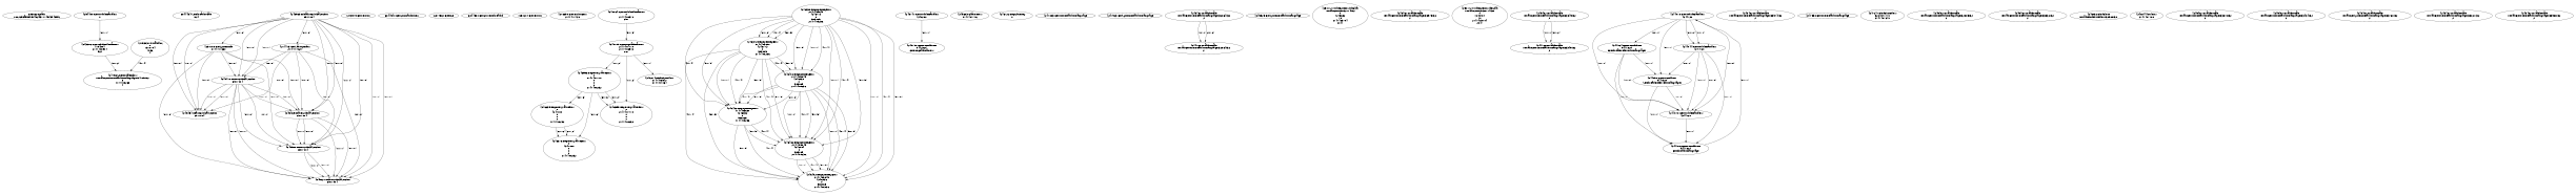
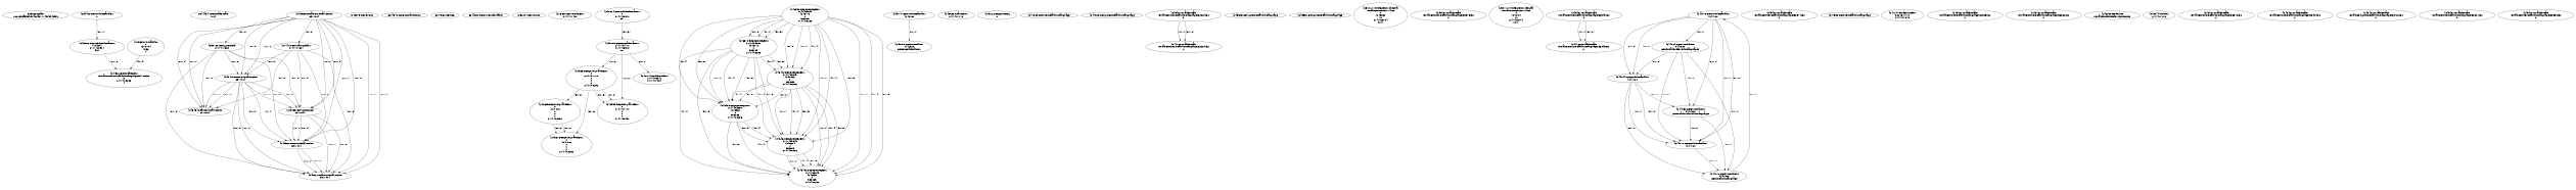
  digraph {
    n1 [label="6850628.main\n0002253a5beb9d462a311149d3b439fc"]
    n2 [label="4254480.GetModuleHandleW\n0"]
    n3 [label="4243306.GetModuleFileNameW\n4194304\n2147408904\n522"]
    n4 [label="4247567.GetLocaleInfoW\nretval_GetUserDefaultUILanguage_34185_32\n3\n2147408268\n4"]
    n5 [label="6844434.SetThreadLocale\n1024"]
    n6 [label="4243965.InitializeCriticalSection\n6917004"]
    n7 [label="4250188.GetSystemInfo\n2147417660"]
    n8 [label="4214413.GetStartupInfoW\n2147417624"]
    n9 [label="4245418.EnterCriticalSection\n6917004"]
    n10 [label="4245454.LeaveCriticalSection\n6917004"]
-   n11 [label="4245469.LeaveCriticalSection\n6917004"]
+   n11 [label="4245469.GetSystemInfo\n6917004"]
    n12 [label="4245580.EnterCriticalSection\n6917004"]
    n13 [label="4245621.LeaveCriticalSection\n6917004"]
    n14 [label="4243979.GetVersion\n"]
    n15 [label="6844540.GetCommandLineW\n"]
    n16 [label="6844560.GetACP\n"]
    n17 [label="6844580.GetCurrentThreadId\n"]
    n18 [label="4250204.GetVersion\n"]
    n19 [label="4276690.GetVersionExW\n2147417420"]
    n20 [label="4248064.GetModuleFileNameW\n0\n2147408370\n251"]
    n21 [label="4245785.GetLongPathNameW\n2147407710\n2147406542\n261"]
    n22 [label="4246556.RegQueryValueExW\n0\n2147407710\n0\n0\n0\n2147408232"]
    n23 [label="4246599.RegQueryValueExW\n0\n2147407710\n0\n0\n0\n2147408232"]
    n24 [label="4246014.FindFirstFileW\n2147406542\n2147407064"]
    n25 [label="4215383.VirtualAlloc\n0\n1310704\n4096\n4"]
    n26 [label="4246338.RegOpenKeyExW\n2147483649\n4246772\n0\n983065\n2147408236"]
    n27 [label="4246372.RegOpenKeyExW\n2147483650\n4246772\n0\n983065\n2147408236"]
    n28 [label="4246402.RegOpenKeyExW\n2147483649\n4246832\n0\n983065\n2147408236"]
    n29 [label="4246432.RegOpenKeyExW\n2147483650\n4246832\n0\n983065\n2147408236"]
    n30 [label="4246462.RegOpenKeyExW\n2147483649\n4246884\n0\n983065\n2147408236"]
    n31 [label="4246492.RegOpenKeyExW\n2147483649\n4246936\n0\n983065\n2147408236"]
    n32 [label="4245741.GetModuleHandleW\n4246160"]
    n33 [label="4245758.GetProcAddress\n9441320\nGetLongPathNameW"]
    n34 [label="4246635.RegQueryValueExW\n0\n4247000\n0\n0\n0\n2147408232"]
    n35 [label="4246676.RegQueryValueExW\n0\n4247000\n0\n0\n0\n2147408232"]
    n36 [label="4245683.CharNextW\n2147407716"]
    n37 [label="4246722.RegCloseKey\n0"]
    n38 [label="4247883.GetUserDefaultUILanguage\n"]
    n39 [label="4247923.GetSystemDefaultUILanguage\n"]
    n40 [label="4245487.IsValidLocale\nretval_GetUserDefaultUILanguage_32864_32\n2"]
    n41 [label="4244766.IsValidLocale\nretval_GetUserDefaultUILanguage_32864_32\n2"]
    n42 [label="4245525.GetSystemDefaultUILanguage\n"]
+   n43 [label="4245552.GetSystemDefaultUILanguage\n"]
    n44 [label="4250171.MultiByteToWideChar\nretval_GetACP_32774_32\n0\n4243632\n10\n2147403704\n2047"]
    n45 [label="4245487.IsValidLocale\nretval_GetUserDefaultUILanguage_33975_32\n2"]
    n46 [label="4250171.MultiByteToWideChar\nretval_GetACP_32774_32\n0\n4243784\n10\n2147403704\n2047"]
    n47 [label="4245487.IsValidLocale\nretval_GetUserDefaultUILanguage_33349_32\n2"]
    n48 [label="4244766.IsValidLocale\nretval_GetUserDefaultUILanguage_33349_32\n2"]
    n49 [label="4244018.GetModuleHandleW\n4244120"]
    n50 [label="4244024.GetProcAddress\n9441320\nGetThreadPreferredUILanguages"]
    n51 [label="4244044.GetModuleHandleW\n4244120"]
    n52 [label="4244050.GetProcAddress\n9441320\nSetThreadPreferredUILanguages"]
    n53 [label="4244070.GetModuleHandleW\n4244120"]
    n54 [label="4244076.GetProcAddress\n9441320\nGetThreadUILanguage"]
    n55 [label="4245487.IsValidLocale\nretval_GetUserDefaultUILanguage_33974_32\n2"]
    n56 [label="4247558.GetUserDefaultUILanguage\n"]
    n57 [label="4247247.FindFirstFileW\n3224341740\n2147407640"]
    n58 [label="4245487.IsValidLocale\nretval_GetUserDefaultUILanguage_32885_32\n2"]
    n59 [label="4245487.IsValidLocale\nretval_GetUserDefaultUILanguage_33332_32\n2"]
    n60 [label="4246032.FindClose\nretval_FindFirstFileW_32988_32"]
    n61 [label="4246044.lstrlenW\n2147407108"]
    n62 [label="4245487.IsValidLocale\nretval_GetUserDefaultUILanguage_33378_32\n2"]
    n63 [label="4245487.IsValidLocale\nretval_GetUserDefaultUILanguage_33434_32\n2"]
    n64 [label="4245487.IsValidLocale\nretval_GetSystemDefaultUILanguage_33760_32\n2"]
    n65 [label="4245487.IsValidLocale\nretval_GetUserDefaultUILanguage_33821_32\n2"]
    n66 [label="4245487.IsValidLocale\nretval_GetUserDefaultUILanguage_33938_32\n2"]
    n2 -> n3 [label="(0-->1)"]
    n3 -> n4 [label="(0-->2)"]
    n6 -> n7 [label="(0-->0)"]
    n6 -> n8 [label="(0-->0)"]
    n6 -> n9 [label="(1-->1)"]
    n6 -> n9 [label="(0-->0)"]
    n6 -> n10 [label="(1-->1)"]
    n6 -> n10 [label="(0-->0)"]
    n6 -> n11 [label="(1-->1)"]
    n6 -> n11 [label="(0-->0)"]
    n6 -> n12 [label="(1-->1)"]
    n6 -> n12 [label="(0-->0)"]
    n6 -> n13 [label="(1-->1)"]
    n6 -> n13 [label="(0-->0)"]
    n7 -> n9 [label="(0-->0)"]
    n7 -> n10 [label="(0-->0)"]
    n7 -> n11 [label="(0-->0)"]
    n7 -> n12 [label="(0-->0)"]
    n7 -> n13 [label="(0-->0)"]
    n8 -> n9 [label="(0-->0)"]
    n8 -> n10 [label="(0-->0)"]
    n8 -> n11 [label="(0-->0)"]
    n8 -> n12 [label="(0-->0)"]
    n8 -> n13 [label="(0-->0)"]
    n9 -> n10 [label="(1-->1)"]
    n9 -> n10 [label="(0-->0)"]
    n9 -> n11 [label="(1-->1)"]
    n9 -> n11 [label="(0-->0)"]
    n9 -> n12 [label="(1-->1)"]
    n9 -> n12 [label="(0-->0)"]
    n9 -> n13 [label="(1-->1)"]
    n9 -> n13 [label="(0-->0)"]
    n11 -> n12 [label="(1-->1)"]
    n11 -> n12 [label="(0-->0)"]
    n11 -> n13 [label="(1-->1)"]
    n11 -> n13 [label="(0-->0)"]
    n12 -> n13 [label="(1-->1)"]
    n12 -> n13 [label="(0-->0)"]
    n20 -> n21 [label="(3-->3)"]
    n21 -> n22 [label="(1-->2)"]
    n21 -> n23 [label="(1-->2)"]
    n21 -> n24 [label="(2-->1)"]
    n22 -> n23 [label="(2-->2)"]
    n22 -> n23 [label="(6-->6)"]
    n22 -> n34 [label="(6-->6)"]
    n22 -> n35 [label="(6-->6)"]
    n25 -> n4 [label="(4-->4)"]
    n26 -> n27 [label="(2-->2)"]
    n26 -> n27 [label="(4-->4)"]
    n26 -> n27 [label="(5-->5)"]
    n26 -> n28 [label="(1-->1)"]
    n26 -> n28 [label="(4-->4)"]
    n26 -> n28 [label="(5-->5)"]
    n26 -> n29 [label="(4-->4)"]
    n26 -> n29 [label="(5-->5)"]
    n26 -> n30 [label="(1-->1)"]
    n26 -> n30 [label="(4-->4)"]
    n26 -> n30 [label="(5-->5)"]
    n26 -> n31 [label="(1-->1)"]
    n26 -> n31 [label="(4-->4)"]
    n26 -> n31 [label="(5-->5)"]
    n27 -> n28 [label="(4-->4)"]
    n27 -> n28 [label="(5-->5)"]
    n27 -> n29 [label="(1-->1)"]
    n27 -> n29 [label="(4-->4)"]
    n27 -> n29 [label="(5-->5)"]
    n27 -> n30 [label="(4-->4)"]
    n27 -> n30 [label="(5-->5)"]
    n27 -> n31 [label="(4-->4)"]
    n27 -> n31 [label="(5-->5)"]
    n28 -> n29 [label="(2-->2)"]
    n28 -> n29 [label="(4-->4)"]
    n28 -> n29 [label="(5-->5)"]
    n28 -> n30 [label="(1-->1)"]
    n28 -> n30 [label="(4-->4)"]
    n28 -> n30 [label="(5-->5)"]
    n28 -> n31 [label="(1-->1)"]
    n28 -> n31 [label="(4-->4)"]
    n28 -> n31 [label="(5-->5)"]
    n29 -> n30 [label="(4-->4)"]
    n29 -> n30 [label="(5-->5)"]
    n29 -> n31 [label="(4-->4)"]
    n29 -> n31 [label="(5-->5)"]
    n30 -> n31 [label="(1-->1)"]
    n30 -> n31 [label="(4-->4)"]
    n30 -> n31 [label="(5-->5)"]
    n32 -> n33 [label="(0-->1)"]
    n34 -> n35 [label="(2-->2)"]
    n34 -> n35 [label="(6-->6)"]
    n40 -> n41 [label="(1-->1)"]
    n40 -> n41 [label="(2-->2)"]
    n47 -> n48 [label="(1-->1)"]
    n47 -> n48 [label="(2-->2)"]
    n49 -> n50 [label="(0-->1)"]
    n49 -> n51 [label="(1-->1)"]
    n49 -> n51 [label="(0-->0)"]
    n49 -> n52 [label="(0-->1)"]
    n49 -> n53 [label="(1-->1)"]
    n49 -> n53 [label="(0-->0)"]
+   n50 -> n51 [label="(1-->0)"]
    n50 -> n52 [label="(1-->1)"]
    n50 -> n53 [label="(1-->0)"]
    n50 -> n54 [label="(1-->1)"]
    n51 -> n52 [label="(0-->1)"]
    n51 -> n53 [label="(1-->1)"]
    n51 -> n53 [label="(0-->0)"]
    n51 -> n54 [label="(0-->1)"]
    n52 -> n53 [label="(1-->0)"]
    n52 -> n54 [label="(1-->1)"]
    n53 -> n54 [label="(0-->1)"]
    n54 -> n49 [label="(0-->1)"]
  }
